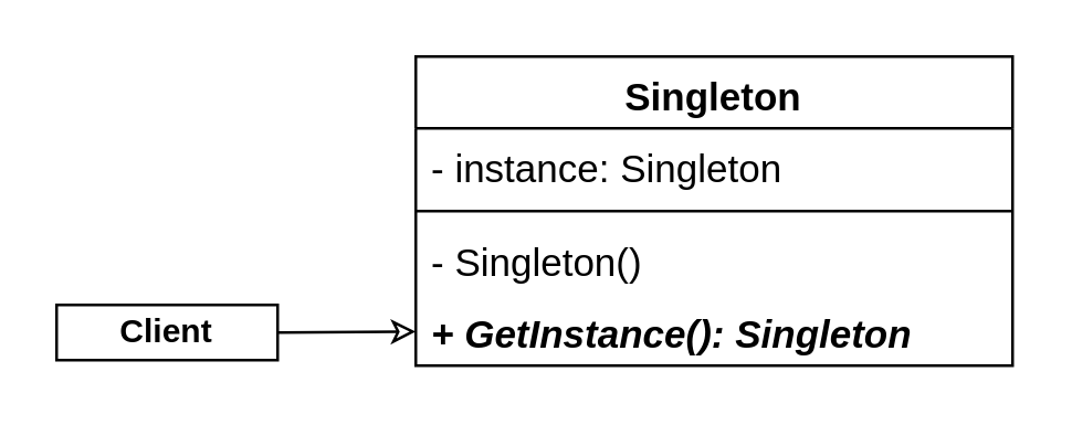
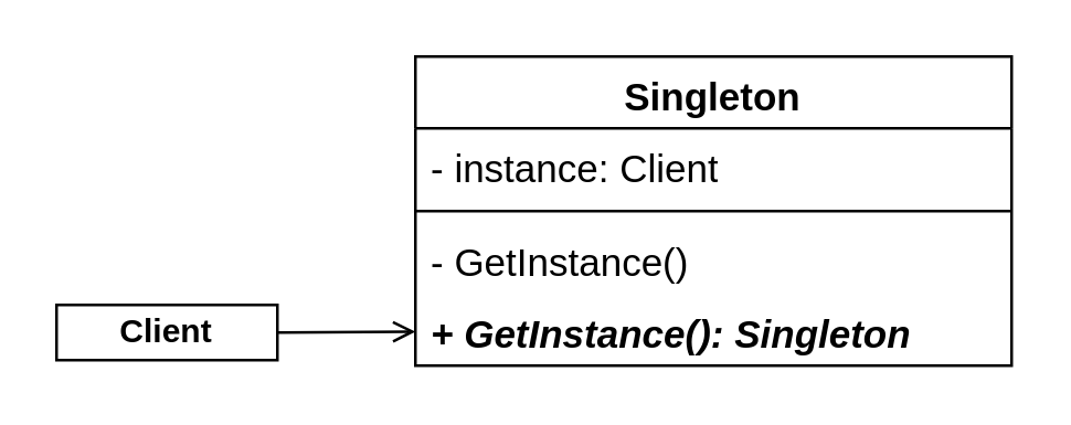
  <mxCell id="0" />
  <mxCell id="1" parent="0" />
  <mxCell id="2" value="Singleton" style="swimlane;fontStyle=1;align=center;verticalAlign=top;childLayout=stackLayout;horizontal=1;startSize=26;horizontalStack=0;resizeParent=1;resizeParentMax=0;resizeLast=0;collapsible=1;marginBottom=0;whiteSpace=wrap;html=1;fontSize=14;" vertex="1" parent="1"><mxGeometry x="150" y="20" width="216" height="112" as="geometry" /></mxCell>
- <mxCell id="3" value="- instance: Singleton" style="text;strokeColor=none;fillColor=none;align=left;verticalAlign=top;spacingLeft=4;spacingRight=4;overflow=hidden;rotatable=0;points=[[0,0.5],[1,0.5]];portConstraint=eastwest;whiteSpace=wrap;html=1;fontSize=14;" vertex="1" parent="2"><mxGeometry y="26" width="216" height="26" as="geometry" /></mxCell>
+ <mxCell id="3" value="- instance: Client" style="text;strokeColor=none;fillColor=none;align=left;verticalAlign=top;spacingLeft=4;spacingRight=4;overflow=hidden;rotatable=0;points=[[0,0.5],[1,0.5]];portConstraint=eastwest;whiteSpace=wrap;html=1;fontSize=14;" vertex="1" parent="2"><mxGeometry y="26" width="216" height="26" as="geometry" /></mxCell>
  <mxCell id="4" value="" style="line;strokeWidth=1;fillColor=none;align=center;verticalAlign=middle;spacingTop=-1;spacingLeft=3;spacingRight=3;rotatable=0;labelPosition=right;points=[];portConstraint=eastwest;strokeColor=inherit;fontSize=14;" vertex="1" parent="2"><mxGeometry y="52" width="216" height="8" as="geometry" /></mxCell>
- <mxCell id="5" value="- Singleton()" style="text;strokeColor=none;fillColor=none;align=left;verticalAlign=top;spacingLeft=4;spacingRight=4;overflow=hidden;rotatable=0;points=[[0,0.5],[1,0.5]];portConstraint=eastwest;whiteSpace=wrap;html=1;fontSize=14;" vertex="1" parent="2"><mxGeometry y="60" width="216" height="26" as="geometry" /></mxCell>
+ <mxCell id="5" value="- GetInstance()" style="text;strokeColor=none;fillColor=none;align=left;verticalAlign=top;spacingLeft=4;spacingRight=4;overflow=hidden;rotatable=0;points=[[0,0.5],[1,0.5]];portConstraint=eastwest;whiteSpace=wrap;html=1;fontSize=14;" vertex="1" parent="2"><mxGeometry y="60" width="216" height="26" as="geometry" /></mxCell>
  <mxCell id="6" value="&lt;b style=&quot;font-size: 14px;&quot;&gt;&lt;i style=&quot;font-size: 14px;&quot;&gt;+ GetInstance(): Singleton&lt;/i&gt;&lt;/b&gt;" style="text;strokeColor=none;fillColor=none;align=left;verticalAlign=top;spacingLeft=4;spacingRight=4;overflow=hidden;rotatable=0;points=[[0,0.5],[1,0.5]];portConstraint=eastwest;whiteSpace=wrap;html=1;fontSize=14;" vertex="1" parent="2"><mxGeometry y="86" width="216" height="26" as="geometry" /></mxCell>
  <mxCell id="7" value="&lt;b&gt;Client&lt;/b&gt;" style="fontStyle=0;html=1;whiteSpace=wrap;" vertex="1" parent="1"><mxGeometry x="20" y="110" width="80" height="20" as="geometry" /></mxCell>
- <mxCell id="8" value="" style="html=1;verticalAlign=top;labelBackgroundColor=none;endArrow=classic;endFill=0;rounded=0;exitX=1;exitY=0.5;exitDx=0;exitDy=0;" edge="1" parent="1" source="7" target="6"><mxGeometry width="160" relative="1" as="geometry"><mxPoint x="170" y="180" as="sourcePoint" /><mxPoint x="330" y="180" as="targetPoint" /></mxGeometry></mxCell>
+ <mxCell id="8" value="" style="html=1;verticalAlign=top;labelBackgroundColor=none;endArrow=open;endFill=0;rounded=0;exitX=1;exitY=0.5;exitDx=0;exitDy=0;" edge="1" parent="1" source="7" target="6"><mxGeometry width="160" relative="1" as="geometry"><mxPoint x="170" y="180" as="sourcePoint" /><mxPoint x="330" y="180" as="targetPoint" /></mxGeometry></mxCell>
